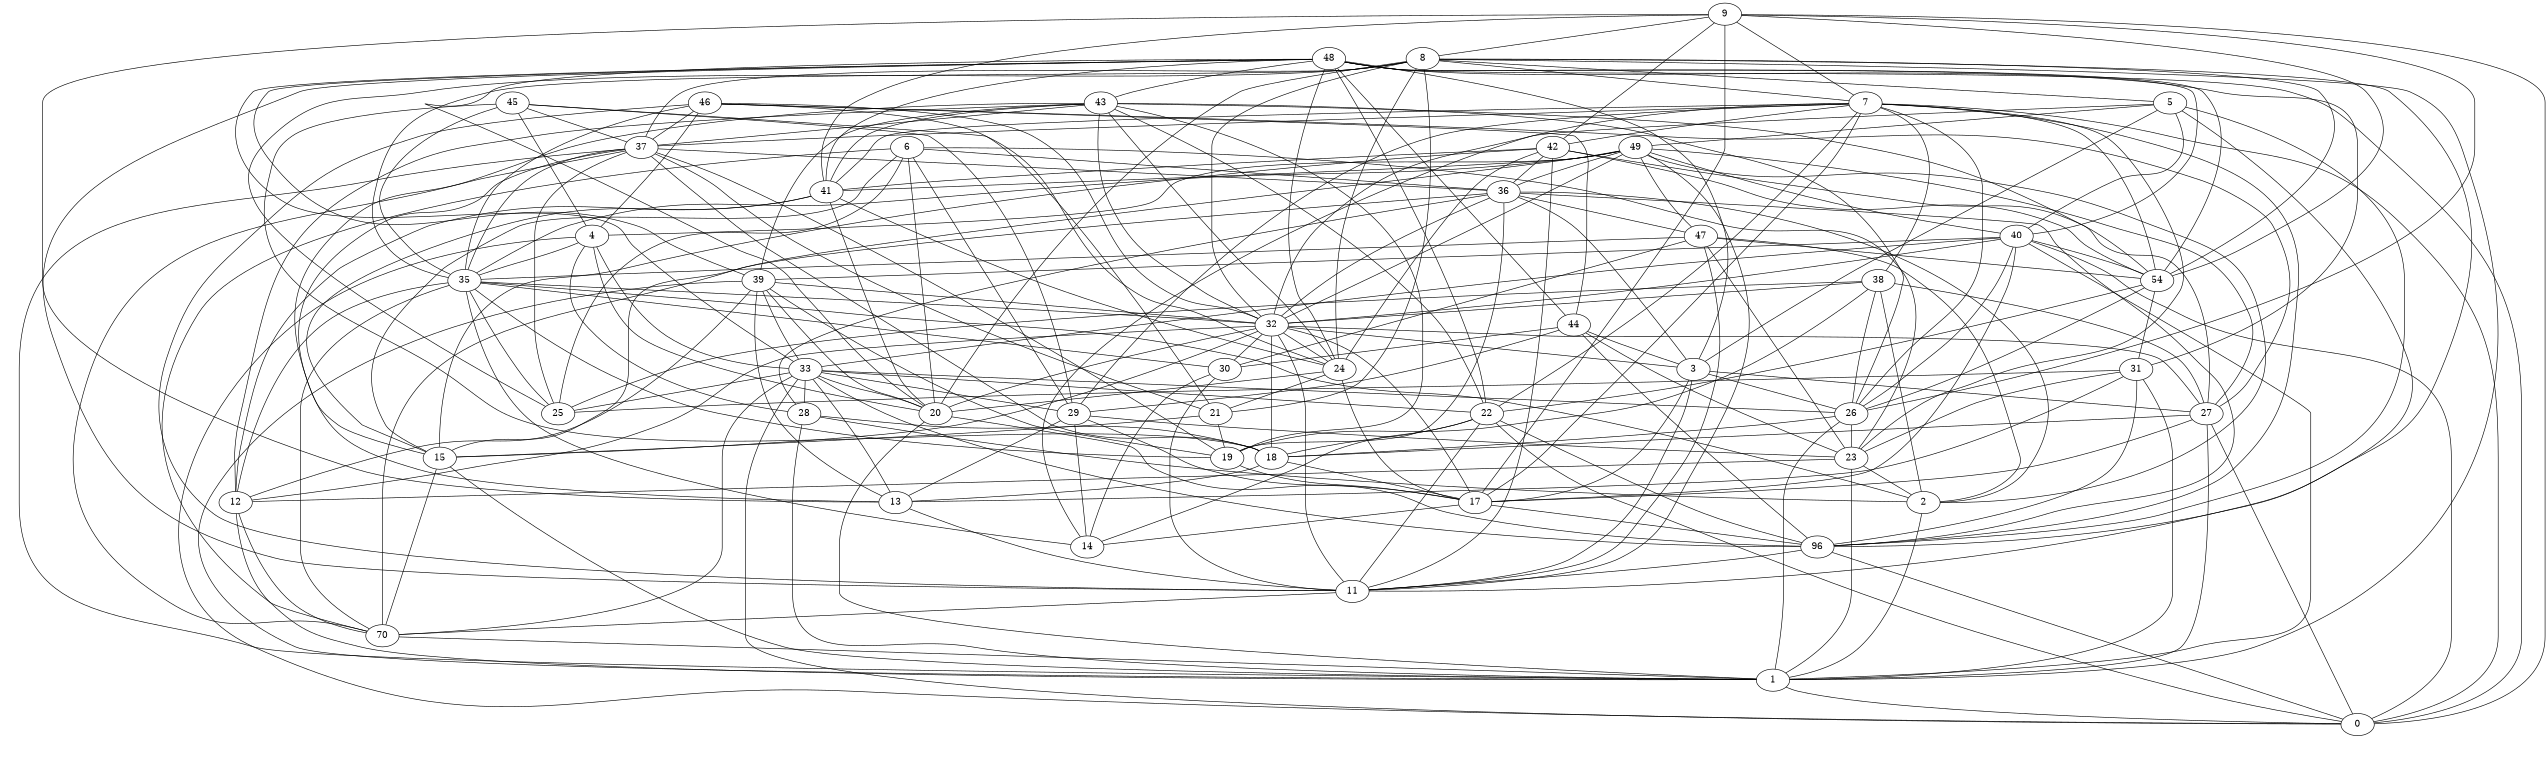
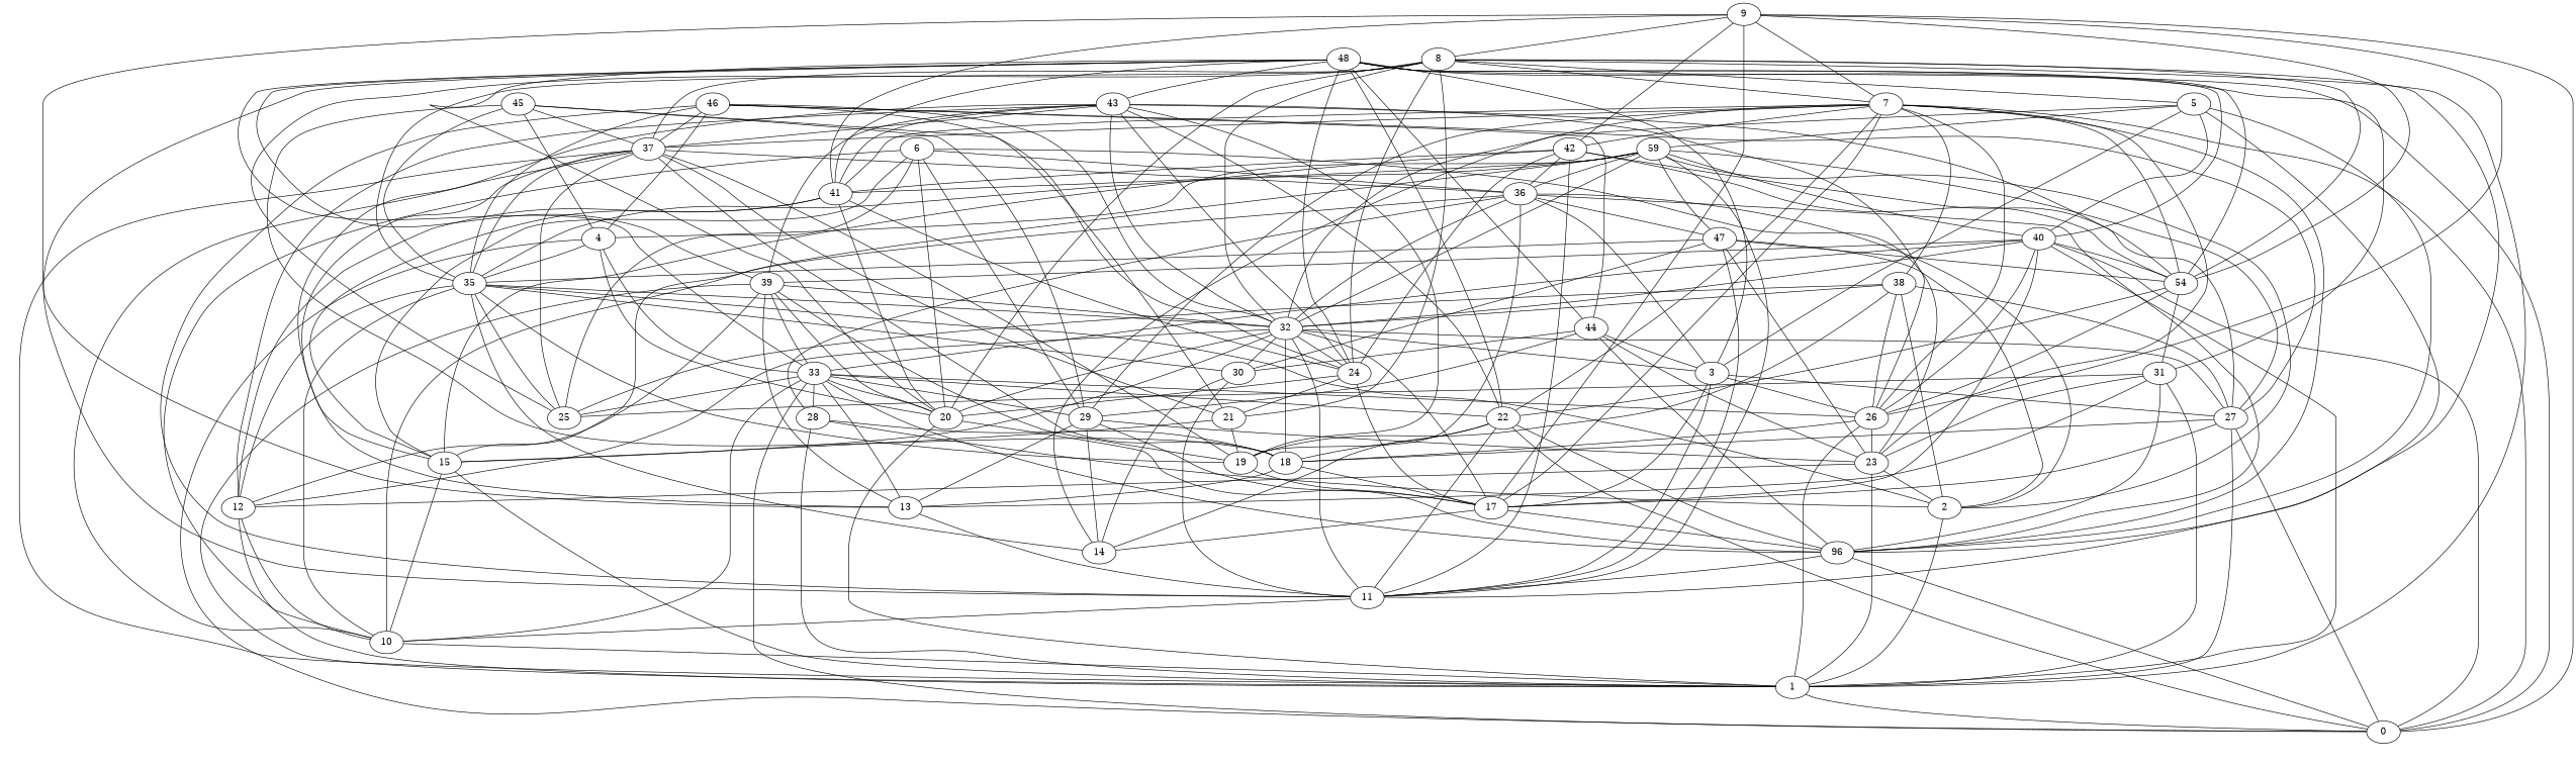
  digraph {
    edge [color=black dir=none]
    31
    25
    1
    13
    23
    n6 [label=96]
    0
    11
-   10 [label=70]
+   10
    2
    12
    21
    19
    15
    17
    6
    36
    29
    20
    3
    28
    32
    45
    24
    18
    35
    37
    4
    14
    27
    26
    30
    41
    40
    39
    33
    n37 [label=54]
    43
    22
    48
    44
    47
    46
    7
    42
    38
    8
    5
    9
-   49
+   49 [label=59]
    subgraph sub_1 {
      31
      25
      1
      13
      23
      n6
      0
      11
      10
      2
      12
      21
      19
      15
      17
      6
      36
      29
      20
      3
      28
      32
      45
      24
      18
      35
      37
      4
      14
      27
      26
      30
      41
      40
      39
      33
      n37
      43
      22
      48
      44
      47
      46
      7
      42
      38
      8
      5
      9
      49
    }
    31 -> 25
    31 -> 1
    31 -> 13
    31 -> 23
    31 -> n6
    1 -> 0
    13 -> 11
    23 -> 1
    23 -> 2
    23 -> 12
    n6 -> 0
    n6 -> 11
    11 -> 10
    10 -> 1
    2 -> 1
    12 -> 1
    12 -> 10
    21 -> 19
    21 -> 15
    19 -> 17
    15 -> 1
    15 -> 10
    17 -> n6
    17 -> 14
    6 -> 25
    6 -> 23
    6 -> 10
    6 -> 15
    6 -> 36
    6 -> 29
    6 -> 20
    36 -> n6
    36 -> 10
    36 -> 2
    36 -> 19
    36 -> 3
    36 -> 28
    36 -> 32
    36 -> 47
    29 -> 13
    29 -> 23
    29 -> 17
    29 -> 14
    20 -> 1
    20 -> n6
    3 -> 11
    3 -> 17
    3 -> 27
    3 -> 26
    28 -> 1
    28 -> 2
    28 -> 18
    32 -> 11
    32 -> 12
    32 -> 15
    32 -> 17
    32 -> 20
    32 -> 3
    32 -> 24
    32 -> 18
    32 -> 27
    32 -> 30
    45 -> 29
    45 -> 24
    45 -> 18
    45 -> 35
    45 -> 37
    45 -> 4
    24 -> 21
    24 -> 17
    24 -> 20
    18 -> 13
    18 -> 17
    35 -> 25
    35 -> 10
    35 -> 2
    35 -> 12
    35 -> 19
    35 -> 32
    35 -> 14
    35 -> 30
    37 -> 25
    37 -> 1
    37 -> 13
    37 -> 10
    37 -> 21
    37 -> 19
    37 -> 36
    37 -> 18
    37 -> 35
    4 -> 0
    4 -> 20
-   4 -> 28
    4 -> 35
    4 -> 33
    27 -> 1
    27 -> 0
    27 -> 17
    27 -> 18
    26 -> 1
    26 -> 23
    26 -> 18
    30 -> 11
    30 -> 14
    41 -> 12
    41 -> 15
    41 -> 20
    41 -> 24
    40 -> 1
    40 -> 0
    40 -> 17
    40 -> 32
    40 -> 26
    40 -> 39
    40 -> 33
    40 -> n37
    39 -> 1
    39 -> 13
    39 -> 12
    39 -> 19
    39 -> 20
    39 -> 32
    39 -> 33
    33 -> 25
    33 -> 13
    33 -> n6
    33 -> 0
    33 -> 10
    33 -> 29
    33 -> 20
    33 -> 28
    33 -> 26
    33 -> 22
    n37 -> 31
    n37 -> 26
    n37 -> 22
    43 -> 12
    43 -> 19
    43 -> 15
    43 -> 32
    43 -> 24
    43 -> 37
    43 -> 26
    43 -> 41
    43 -> 39
    43 -> n37
    43 -> 22
    22 -> n6
    22 -> 0
    22 -> 11
    22 -> 18
    22 -> 14
    48 -> 31
    48 -> 0
    48 -> 11
    48 -> 20
    48 -> 3
    48 -> 24
    48 -> 41
    48 -> 40
    48 -> 39
    48 -> 33
    48 -> n37
    48 -> 43
    48 -> 22
    48 -> 44
    44 -> 23
    44 -> n6
    44 -> 29
    44 -> 3
    44 -> 30
    47 -> 23
    47 -> 11
    47 -> 2
    47 -> 35
    47 -> 30
    47 -> n37
    46 -> 11
    46 -> 21
    46 -> 32
    46 -> 35
    46 -> 37
    46 -> 4
    46 -> 27
    46 -> 44
    7 -> 23
    7 -> n6
    7 -> 0
    7 -> 17
    7 -> 29
    7 -> 32
    7 -> 37
    7 -> 26
    7 -> 41
    7 -> n37
    7 -> 22
    7 -> 42
    7 -> 38
    42 -> 11
    42 -> 15
    42 -> 36
    42 -> 24
    42 -> 27
    42 -> 41
    42 -> n37
    38 -> 25
    38 -> 2
    38 -> 19
    38 -> 32
    38 -> 27
    38 -> 26
    8 -> 25
    8 -> 1
    8 -> n6
    8 -> 21
    8 -> 20
    8 -> 32
    8 -> 24
    8 -> 35
    8 -> 37
    8 -> n37
    8 -> 7
    8 -> 5
    5 -> n6
    5 -> 11
    5 -> 3
    5 -> 14
    5 -> 40
    5 -> 49
    9 -> 13
    9 -> 0
    9 -> 17
    9 -> 26
    9 -> 41
    9 -> n37
    9 -> 7
    9 -> 42
    9 -> 8
    49 -> 11
    49 -> 2
    49 -> 15
    49 -> 36
    49 -> 32
    49 -> 35
    49 -> 4
    49 -> 27
    49 -> 41
    49 -> 40
    49 -> 47
  }
